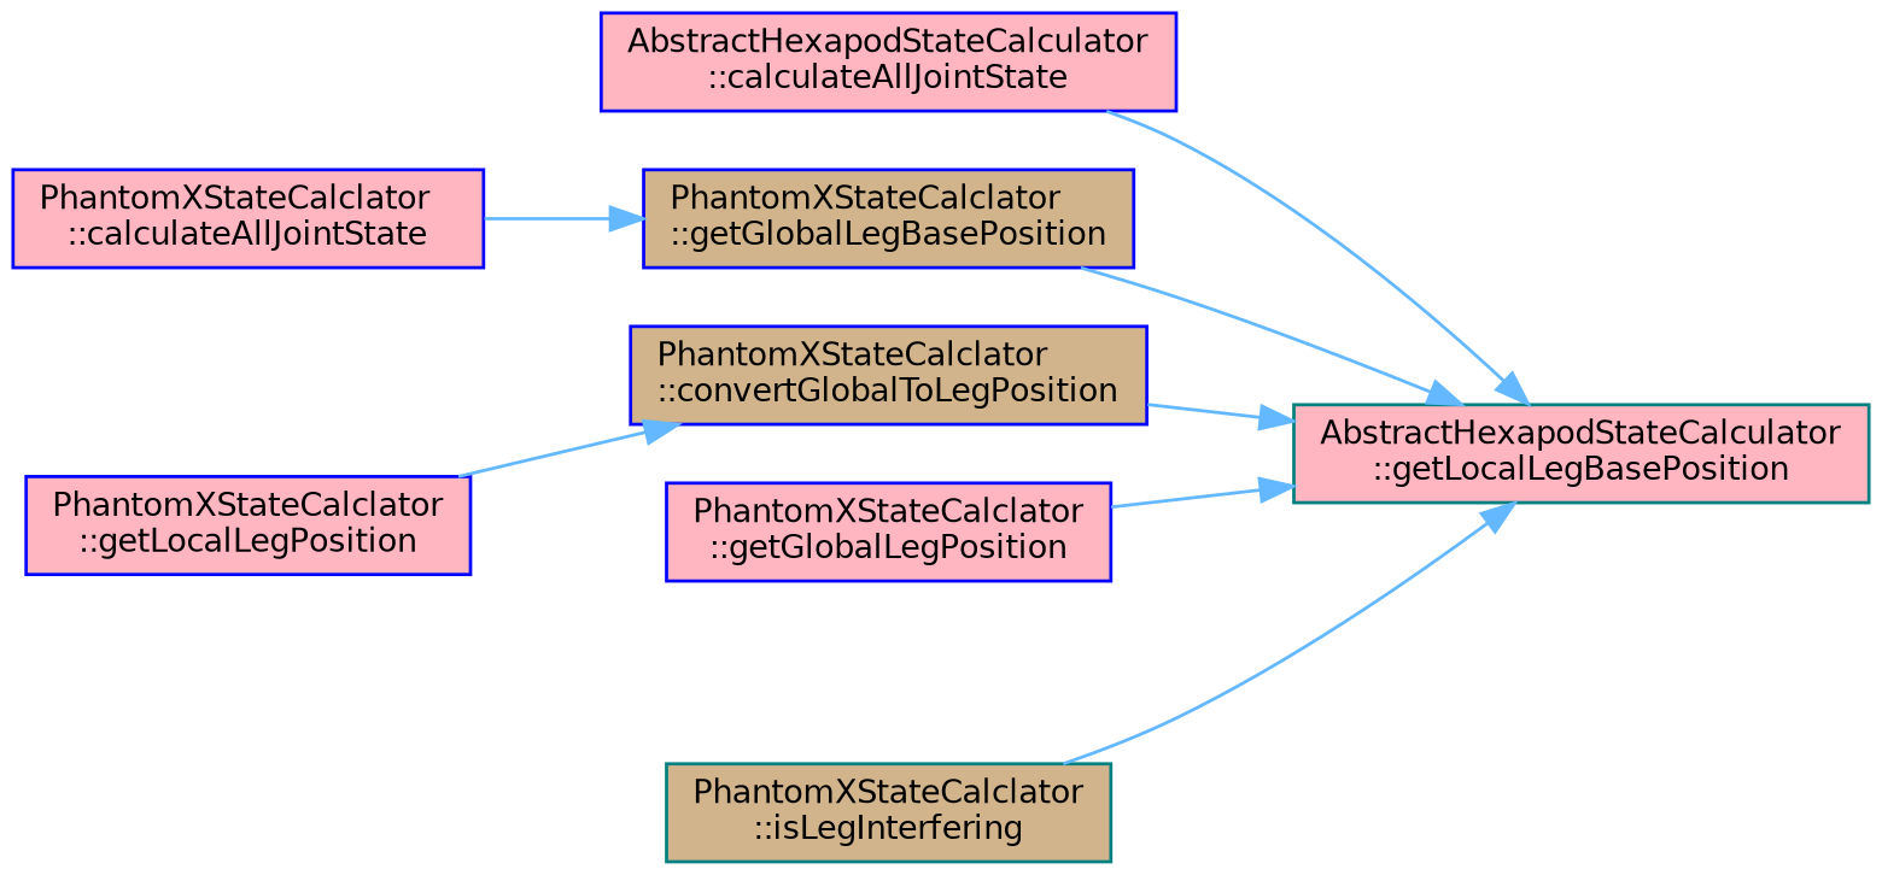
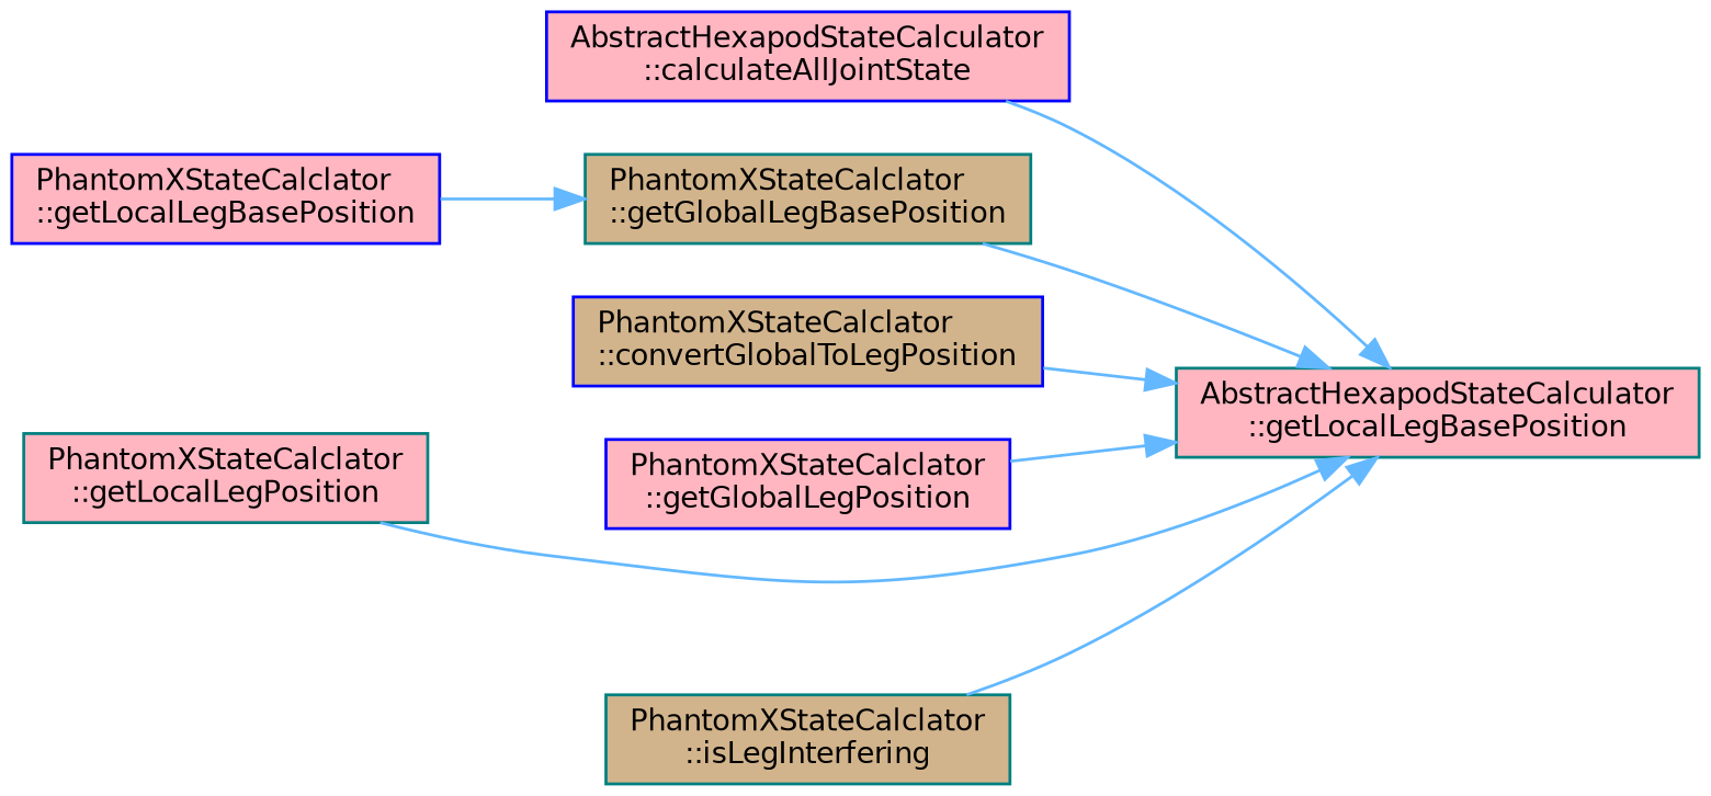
  digraph {
    rankdir=RL
    node [color=blue fillcolor=lightpink fontname=Helvetica fontsize=10 shape=box style=filled]
    edge [color=steelblue1 dir=back fontname=Helvetica fontsize=10 labelfontname=Helvetica labelfontsize=10 style=solid]
    n1 [color=teal fontcolor=black height=0.2 label="AbstractHexapodStateCalculator\l::getLocalLegBasePosition" width=0.4]
    n2 [height=0.2 label="AbstractHexapodStateCalculator\l::calculateAllJointState" width=0.4]
    n3 [fillcolor=tan height=0.2 label="PhantomXStateCalclator\l::convertGlobalToLegPosition" width=0.4]
-   n4 [fillcolor=tan height=0.2 label="PhantomXStateCalclator\l::getGlobalLegBasePosition" width=0.4]
+   n4 [color=teal fillcolor=tan height=0.2 label="PhantomXStateCalclator\l::getGlobalLegBasePosition" width=0.4]
    n5 [height=0.2 label="PhantomXStateCalclator\l::getGlobalLegPosition" width=0.4]
-   n6 [height=0.2 label="PhantomXStateCalclator\l::getLocalLegPosition" width=0.4]
+   n6 [color=teal height=0.2 label="PhantomXStateCalclator\l::getLocalLegPosition" width=0.4]
    n7 [color=teal fillcolor=tan height=0.2 label="PhantomXStateCalclator\l::isLegInterfering" width=0.4]
-   n8 [height=0.2 label="PhantomXStateCalclator\l::calculateAllJointState" width=0.4]
+   n8 [height=0.2 label="PhantomXStateCalclator\l::getLocalLegBasePosition" width=0.4]
    n1 -> n2
    n1 -> n3
    n1 -> n4
    n1 -> n5
-   n3 -> n6
+   n1 -> n6
    n1 -> n7
    n4 -> n8
  }
